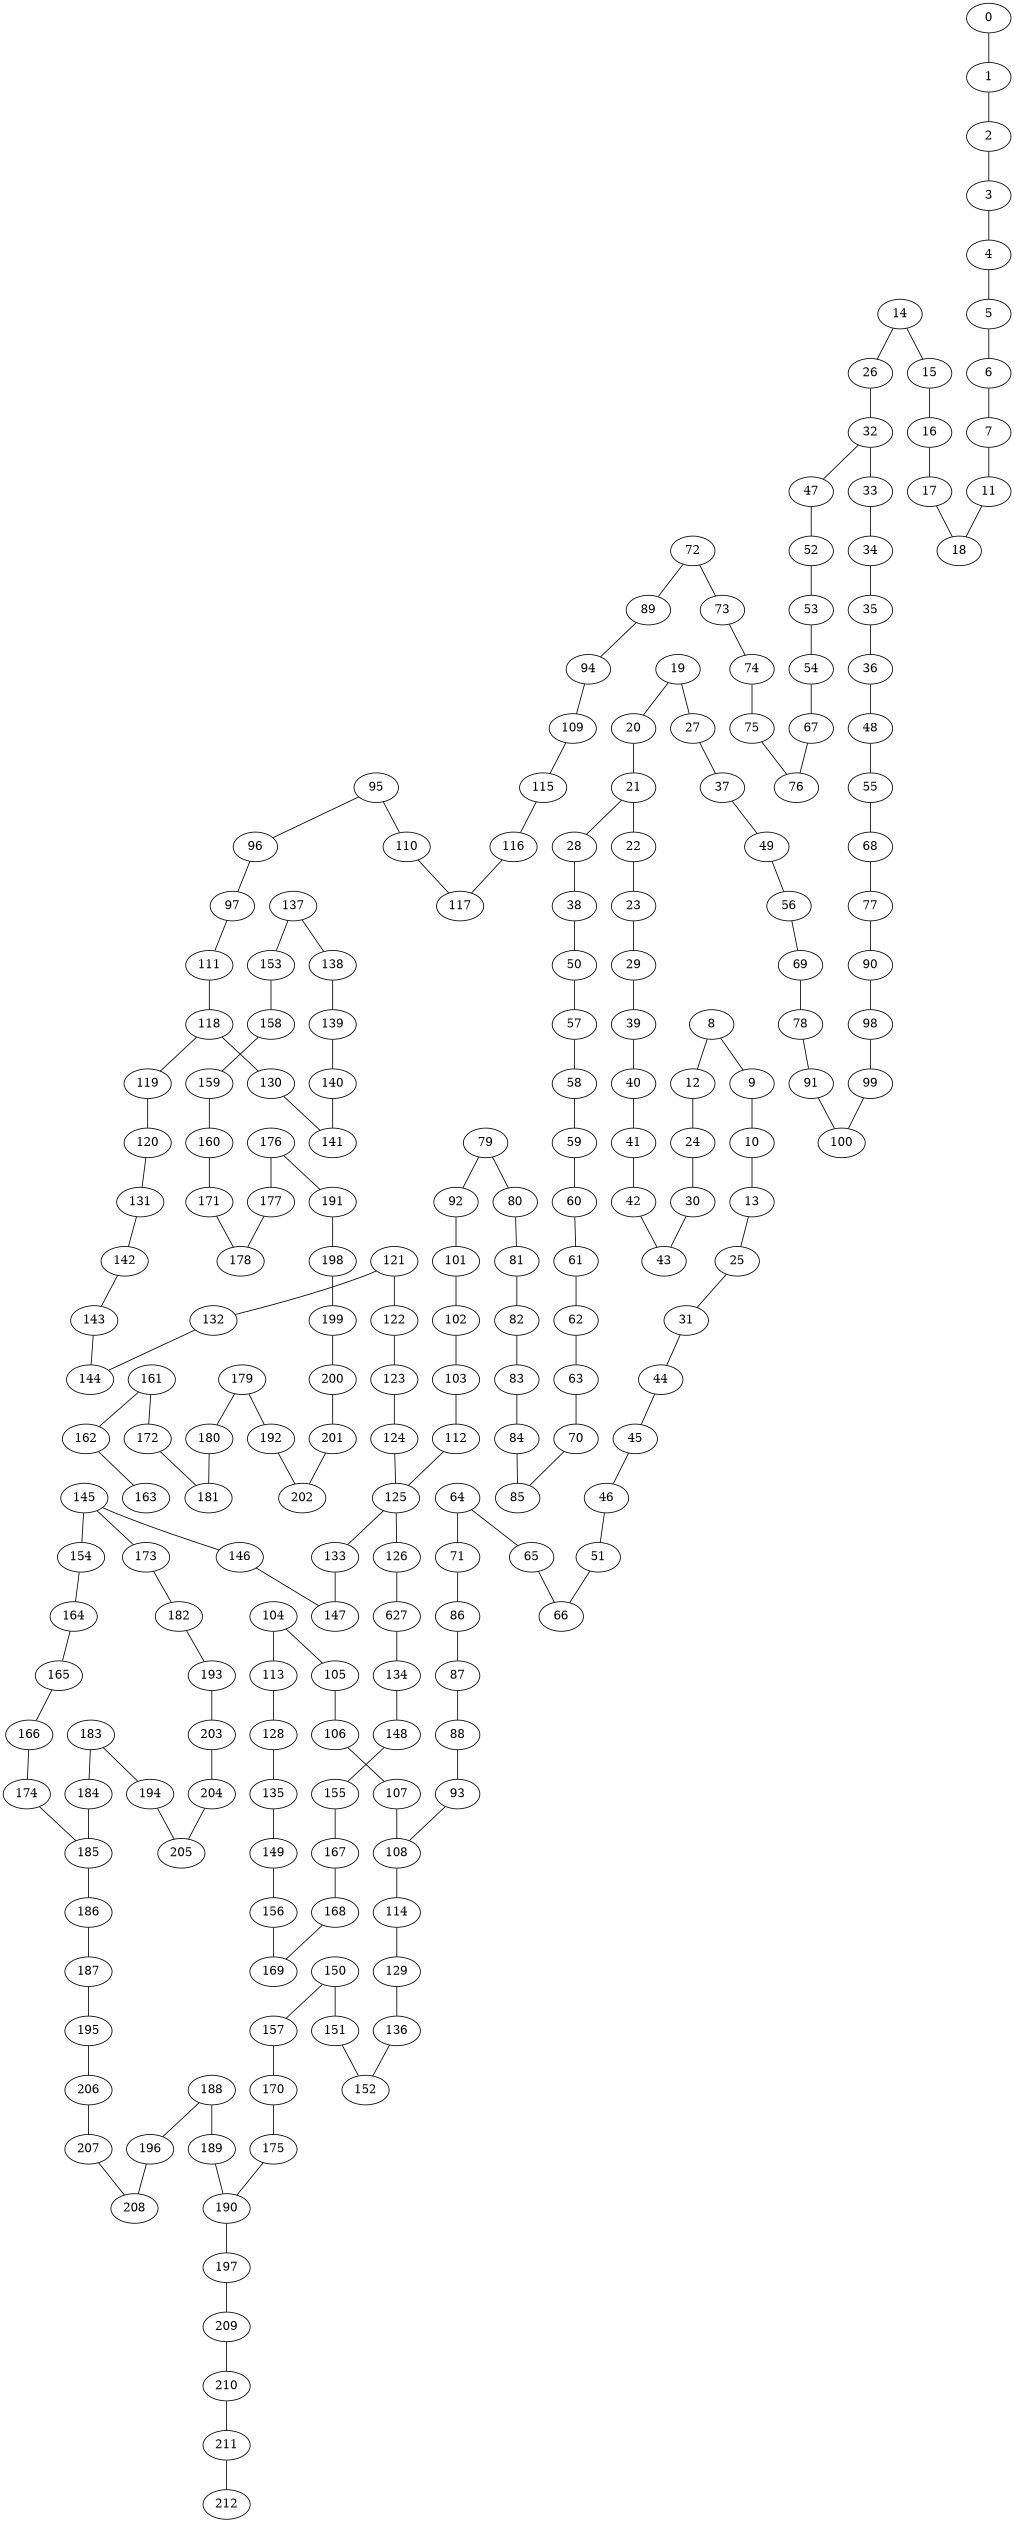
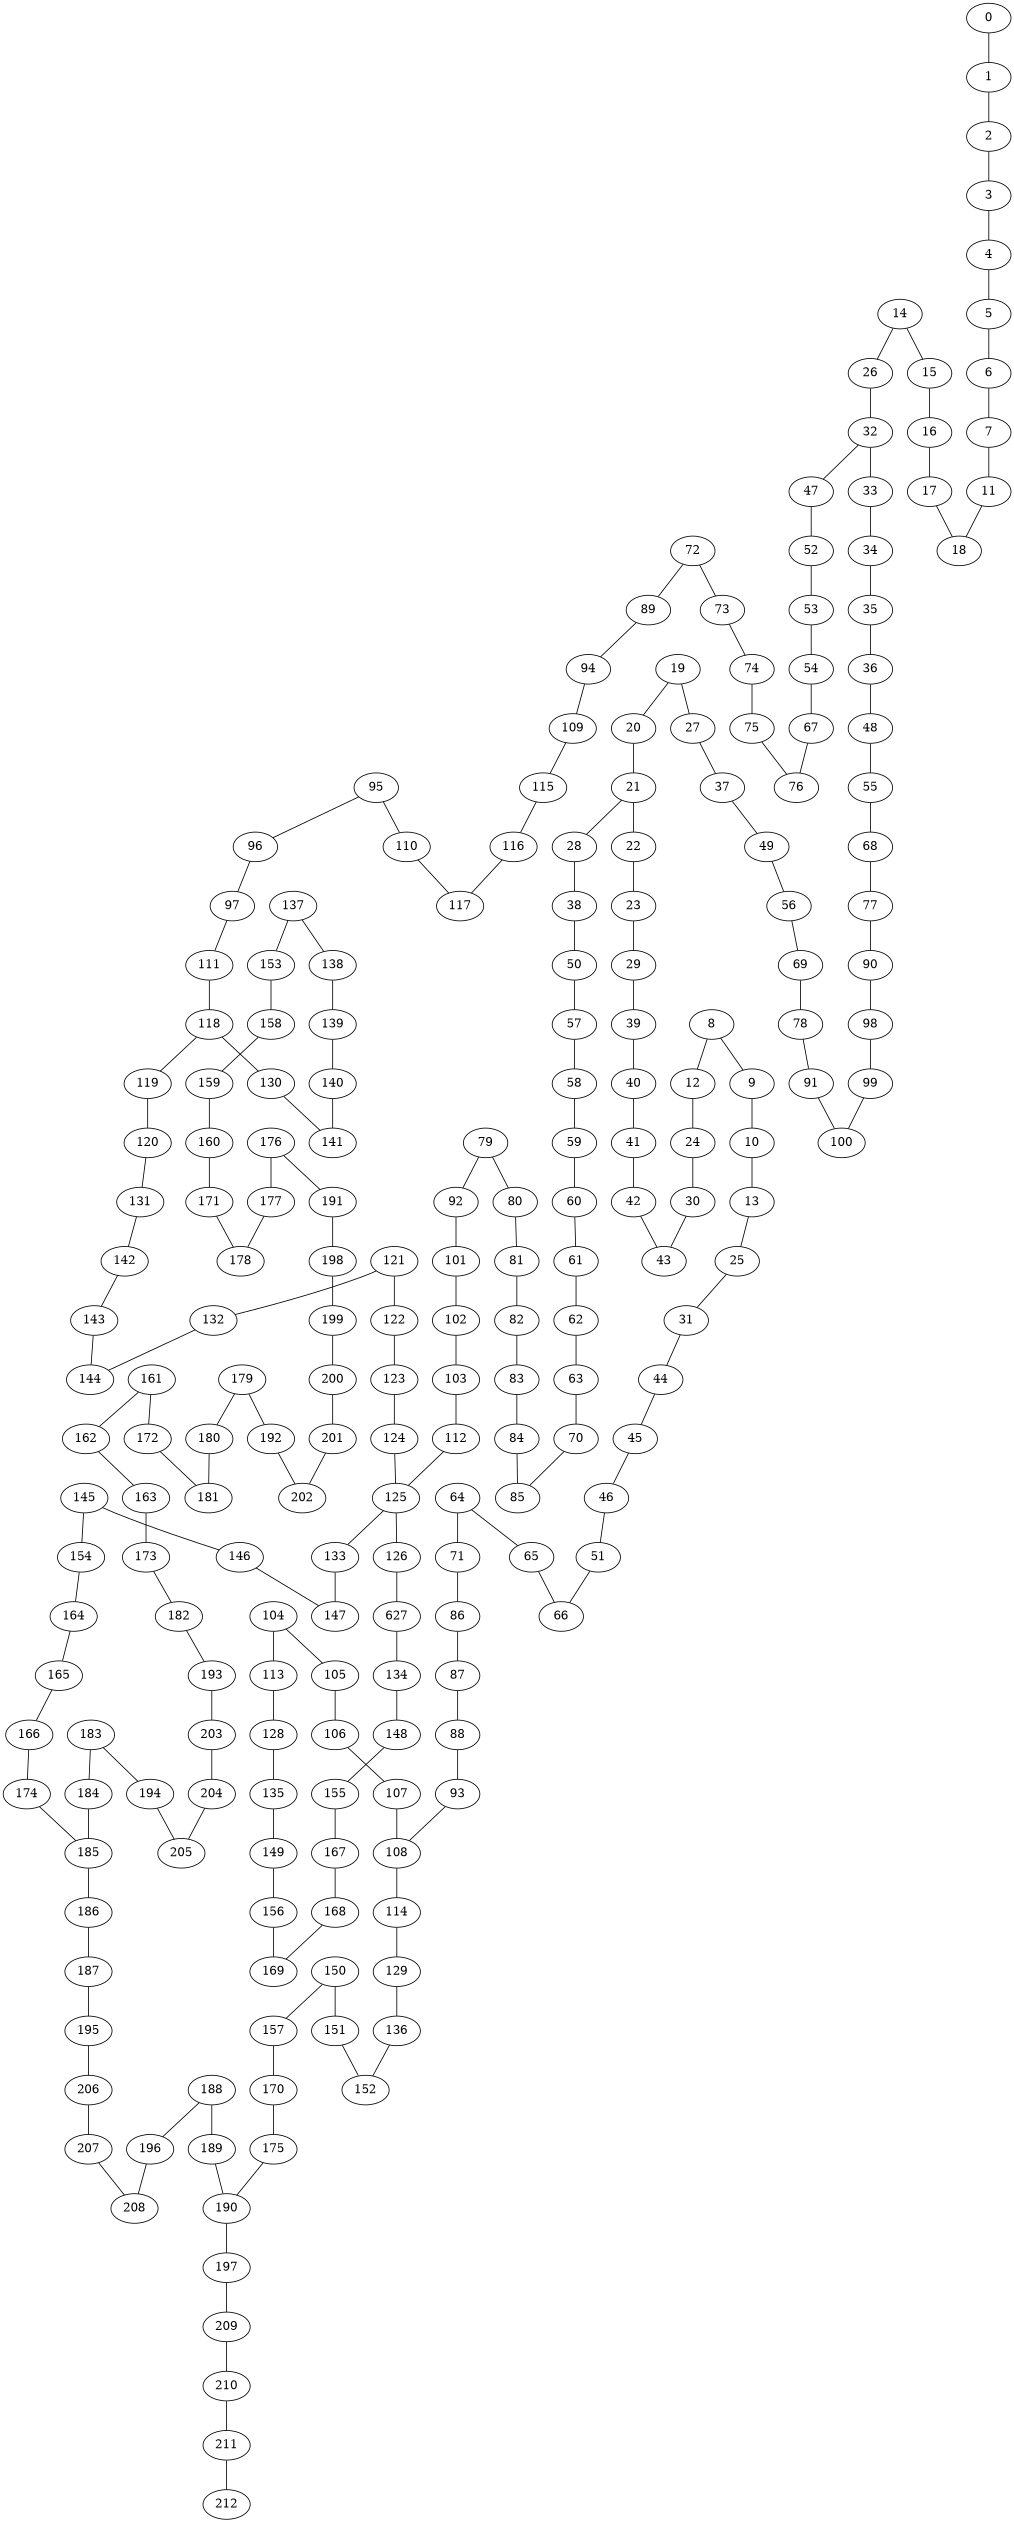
  graph {
    109
    115
    116
    117
    190
    197
    209
    210
    47
    52
    53
    54
    180
    181
    154
    164
    165
    166
    150
    151
    157
    152
    170
    27
    37
    49
    56
    110
    179
    192
    202
    188
    196
    189
    208
    107
    108
    114
    129
    159
    160
    171
    178
    57
    58
    59
    60
    193
    203
    204
    205
    72
    89
    73
    94
    74
    112
    125
    126
    133
    n61 [label=627]
    147
    64
    71
    65
    86
    66
    87
    187
    195
    206
    207
    161
    162
    172
    163
    173
    95
    96
    97
    111
    33
    34
    35
    36
    191
    198
    199
    200
    10
    13
    25
    31
    7
    11
    18
    3
    4
    5
    6
    29
    39
    40
    41
    138
    139
    140
    141
    75
    186
    118
    119
    130
    26
    32
    92
    101
    102
    103
    120
    48
    55
    68
    77
    51
    201
    177
    15
    16
    17
    124
    182
    90
    174
    185
    80
    81
    82
    83
    42
    43
    167
    168
    169
    153
    158
    14
    104
    113
    105
    128
    106
    135
    79
    149
    156
    175
    137
    8
    9
    12
    24
    176
    69
    78
    145
    146
    91
    61
    62
    63
    76
    88
    93
    148
    155
    98
    99
    100
    142
    143
    144
    50
    131
    21
    28
    22
    38
    23
    44
    67
    70
    85
    136
    134
    30
    45
    84
    46
    194
    132
    20
    121
    122
    123
    1
    2
    184
    0
    211
    212
    19
    183
    109 -- 115
    115 -- 116
    116 -- 117
    190 -- 197
    197 -- 209
    209 -- 210
    210 -- 211
    47 -- 52
    52 -- 53
    53 -- 54
    54 -- 67
    180 -- 181
    154 -- 164
    164 -- 165
    165 -- 166
    166 -- 174
    150 -- 151
    150 -- 157
    151 -- 152
    157 -- 170
    170 -- 175
    27 -- 37
    37 -- 49
    49 -- 56
    56 -- 69
    110 -- 117
    179 -- 180
    179 -- 192
    192 -- 202
    188 -- 196
    188 -- 189
    196 -- 208
    189 -- 190
    107 -- 108
    108 -- 114
    114 -- 129
    129 -- 136
    159 -- 160
    160 -- 171
    171 -- 178
    57 -- 58
    58 -- 59
    59 -- 60
    60 -- 61
    193 -- 203
    203 -- 204
    204 -- 205
    72 -- 89
    72 -- 73
    89 -- 94
    73 -- 74
    94 -- 109
    74 -- 75
    112 -- 125
    125 -- 126
    125 -- 133
    126 -- n61
    133 -- 147
    n61 -- 134
    64 -- 71
    64 -- 65
    71 -- 86
    65 -- 66
    86 -- 87
    87 -- 88
    187 -- 195
    195 -- 206
    206 -- 207
    207 -- 208
    161 -- 162
    161 -- 172
    162 -- 163
    172 -- 181
-   145 -- 173
+   163 -- 173
    173 -- 182
    95 -- 110
    95 -- 96
    96 -- 97
    97 -- 111
    111 -- 118
    33 -- 34
    34 -- 35
    35 -- 36
    36 -- 48
    191 -- 198
    198 -- 199
    199 -- 200
    200 -- 201
    10 -- 13
    13 -- 25
    25 -- 31
    31 -- 44
    7 -- 11
    11 -- 18
    3 -- 4
    4 -- 5
    5 -- 6
    6 -- 7
    29 -- 39
    39 -- 40
    40 -- 41
    41 -- 42
    138 -- 139
    139 -- 140
    140 -- 141
    75 -- 76
    186 -- 187
    118 -- 119
    118 -- 130
    119 -- 120
    130 -- 141
    26 -- 32
    32 -- 47
    32 -- 33
    92 -- 101
    101 -- 102
    102 -- 103
    103 -- 112
    120 -- 131
    48 -- 55
    55 -- 68
    68 -- 77
    77 -- 90
    51 -- 66
    201 -- 202
    177 -- 178
    15 -- 16
    16 -- 17
    17 -- 18
    124 -- 125
    182 -- 193
    90 -- 98
    174 -- 185
    185 -- 186
    80 -- 81
    81 -- 82
    82 -- 83
    83 -- 84
    42 -- 43
    167 -- 168
    168 -- 169
    153 -- 158
    158 -- 159
    14 -- 26
    14 -- 15
    104 -- 113
    104 -- 105
    113 -- 128
    105 -- 106
    128 -- 135
    106 -- 107
    135 -- 149
    79 -- 92
    79 -- 80
    149 -- 156
    156 -- 169
    175 -- 190
    137 -- 138
    137 -- 153
    8 -- 9
    8 -- 12
    9 -- 10
    12 -- 24
    24 -- 30
    176 -- 191
    176 -- 177
    69 -- 78
    78 -- 91
    145 -- 154
    145 -- 146
    146 -- 147
    91 -- 100
    61 -- 62
    62 -- 63
    63 -- 70
    88 -- 93
    93 -- 108
    148 -- 155
    155 -- 167
    98 -- 99
    99 -- 100
    142 -- 143
    143 -- 144
    50 -- 57
    131 -- 142
    21 -- 28
    21 -- 22
    28 -- 38
    22 -- 23
    38 -- 50
    23 -- 29
    44 -- 45
    67 -- 76
    70 -- 85
    136 -- 152
    134 -- 148
    30 -- 43
    45 -- 46
    84 -- 85
    46 -- 51
    194 -- 205
    132 -- 144
    20 -- 21
    121 -- 132
    121 -- 122
    122 -- 123
    123 -- 124
    1 -- 2
    2 -- 3
    184 -- 185
    0 -- 1
    211 -- 212
    19 -- 27
    19 -- 20
    183 -- 194
    183 -- 184
  }
